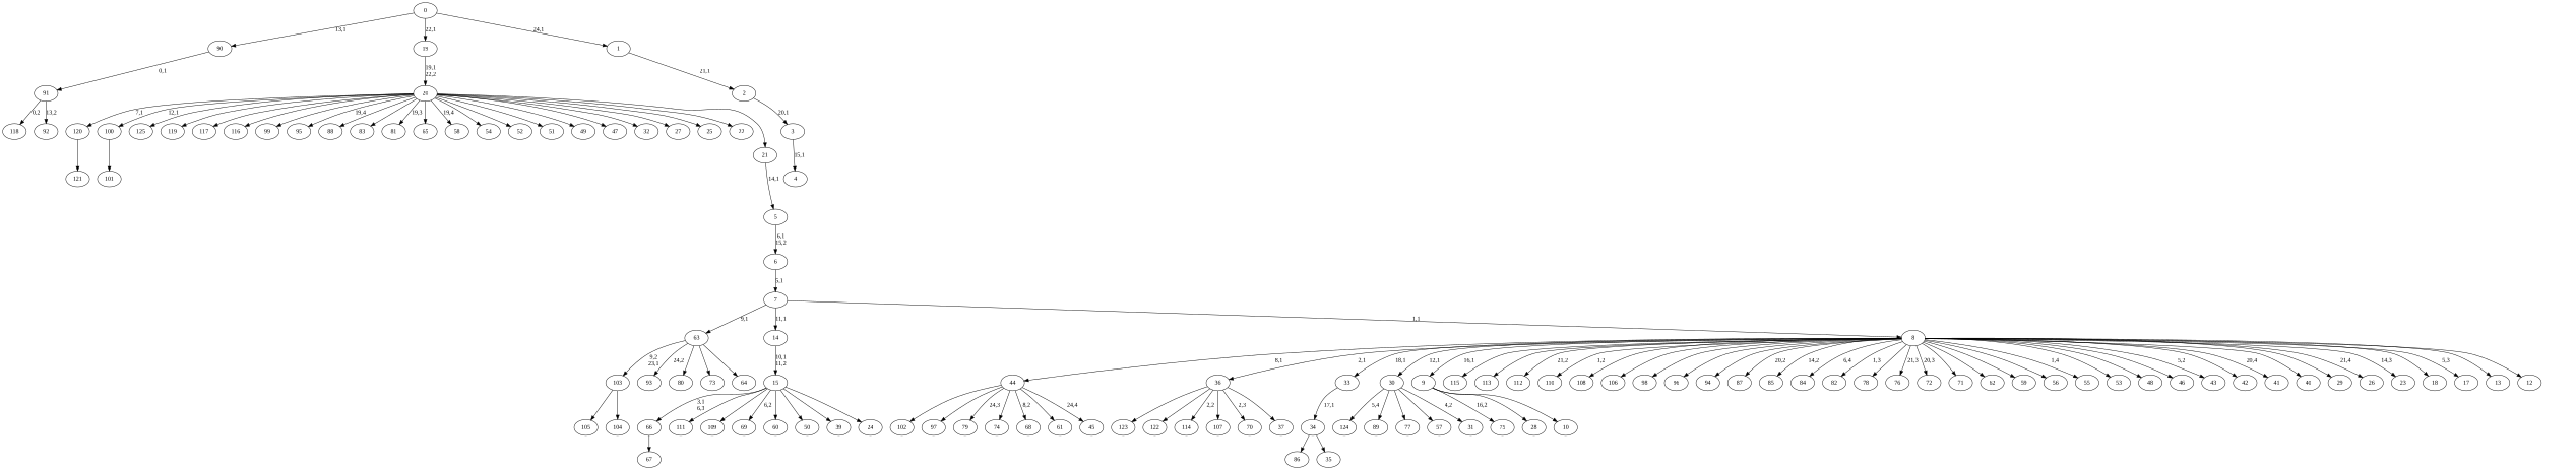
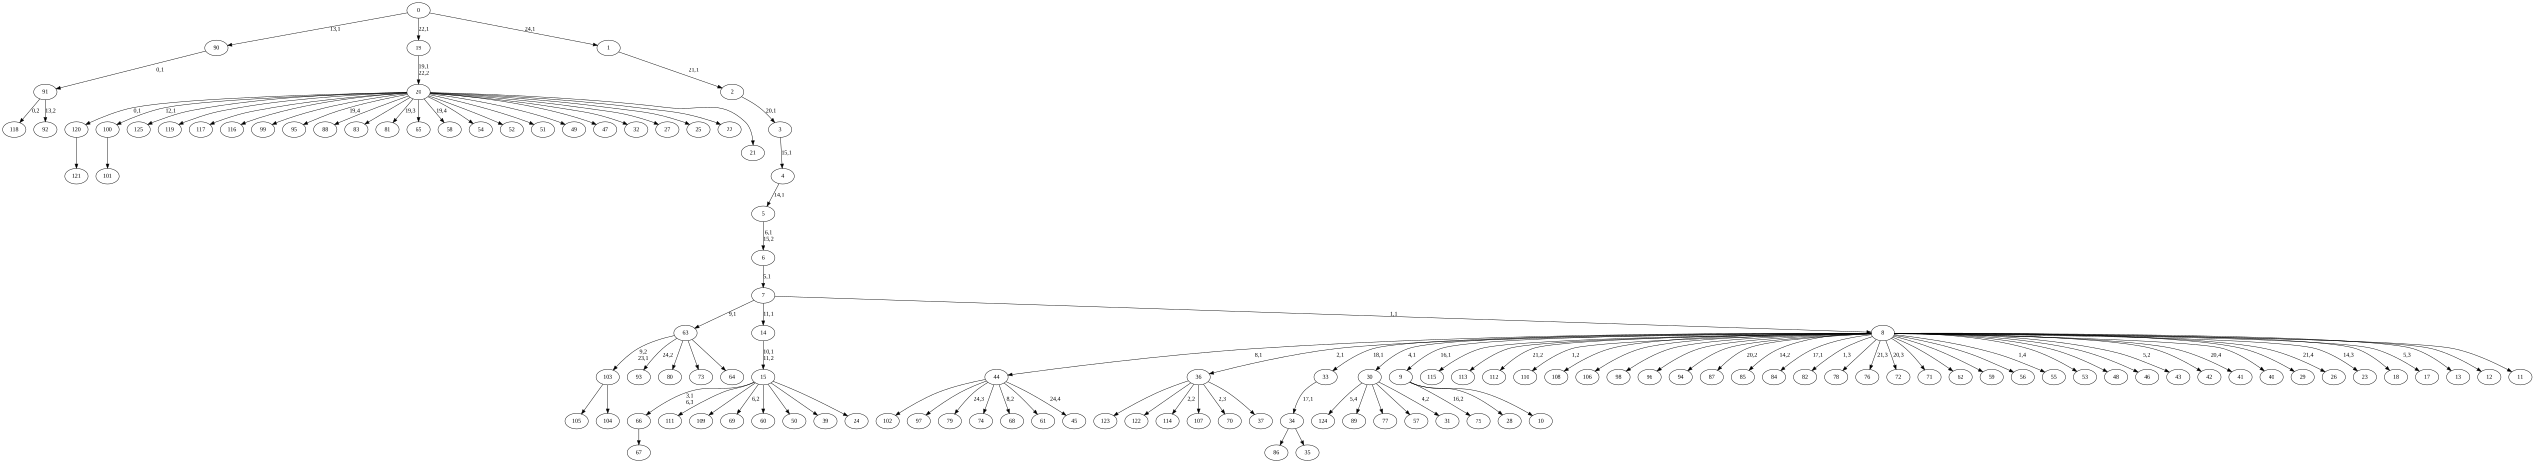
  digraph {
    fontname="Liberation Serif"
    node [fontname="Liberation Serif"]
    edge [fontname="Liberation Serif"]
    120
    121
    103
    105
    104
    100
    101
    91
    118
    92
    90
    66
    67
    63
    93
    80
    73
    64
    44
    102
    97
    79
    74
    68
    61
    45
    36
    123
    122
    114
    107
    70
    37
    34
    86
    35
    33
    30
    124
    89
    77
    57
    31
    20
    125
    119
    117
    116
    99
    95
    88
    83
    81
    65
    58
    54
    52
    51
    49
    47
    32
    27
    25
    22
    21
    19
    15
    111
    109
    69
    60
    50
    39
    24
    14
    9
    75
    28
    10
    8
    115
    113
    112
    110
    108
    106
    98
    96
    94
    87
    85
    84
    82
    78
    76
    72
    71
    62
    59
    56
    55
    53
    48
    46
    43
    42
    41
    40
    29
    26
    23
    18
    17
    13
    12
+   11
    7
    6
    5
    4
    3
    2
    1
    0
    120 -> 121
    103 -> 105
    103 -> 104
    100 -> 101
    91 -> 118 [label="0,2"]
    91 -> 92 [label="13,2"]
    90 -> 91 [label="0,1"]
    66 -> 67
    63 -> 103 [label="9,2\n23,1"]
    63 -> 93 [label="24,2"]
    63 -> 80
    63 -> 73
    63 -> 64
    44 -> 102
    44 -> 97
    44 -> 79 [label="24,3"]
    44 -> 74
    44 -> 68 [label="8,2"]
    44 -> 61
    44 -> 45 [label="24,4"]
    36 -> 123
    36 -> 122
    36 -> 114 [label="2,2"]
    36 -> 107
    36 -> 70 [label="2,3"]
    36 -> 37
    34 -> 86
    34 -> 35
    33 -> 34 [label="17,1"]
    30 -> 124 [label="5,4"]
    30 -> 89
    30 -> 77
    30 -> 57
    30 -> 31 [label="4,2"]
-   20 -> 120 [label="7,1"]
+   20 -> 120 [label="0,1"]
    20 -> 100 [label="12,1"]
    20 -> 125
    20 -> 119
    20 -> 117
    20 -> 116
    20 -> 99
    20 -> 95 [label="19,4"]
    20 -> 88
    20 -> 83
    20 -> 81 [label="19,3"]
    20 -> 65
    20 -> 58 [label="19,4"]
    20 -> 54
    20 -> 52
    20 -> 51
    20 -> 49
    20 -> 47
    20 -> 32
    20 -> 27
    20 -> 25
    20 -> 22
    20 -> 21
    19 -> 20 [label="19,1\n22,2"]
    15 -> 66 [label="3,1\n6,3"]
    15 -> 111
    15 -> 109
    15 -> 69 [label="6,2"]
    15 -> 60
    15 -> 50
    15 -> 39
    15 -> 24
    14 -> 15 [label="10,1\n11,2"]
    9 -> 75 [label="16,2"]
    9 -> 28
    9 -> 10
    8 -> 44 [label="8,1"]
    8 -> 36 [label="2,1"]
    8 -> 33 [label="18,1"]
-   8 -> 30 [label="12,1"]
+   8 -> 30 [label="4,1"]
    8 -> 9 [label="16,1"]
    8 -> 115
    8 -> 113
    8 -> 112 [label="21,2"]
    8 -> 110 [label="1,2"]
    8 -> 108
    8 -> 106
    8 -> 98
    8 -> 96
    8 -> 94
    8 -> 87 [label="20,2"]
    8 -> 85 [label="14,2"]
-   8 -> 84 [label="6,4"]
+   8 -> 84 [label="17,1"]
    8 -> 82 [label="1,3"]
    8 -> 78
    8 -> 76 [label="21,3"]
    8 -> 72 [label="20,3"]
    8 -> 71
    8 -> 62
    8 -> 59
    8 -> 56
    8 -> 55 [label="1,4"]
    8 -> 53
    8 -> 48
    8 -> 46
    8 -> 43 [label="5,2"]
    8 -> 42
    8 -> 41 [label="20,4"]
    8 -> 40
    8 -> 29
    8 -> 26 [label="21,4"]
    8 -> 23 [label="14,3"]
    8 -> 18
    8 -> 17 [label="5,3"]
    8 -> 13
    8 -> 12
+   8 -> 11
    7 -> 63 [label="9,1"]
    7 -> 14 [label="11,1"]
    7 -> 8 [label="1,1"]
    6 -> 7 [label="5,1"]
    5 -> 6 [label="6,1\n15,2"]
-   21 -> 5 [label="14,1"]
+   4 -> 5 [label="14,1"]
    3 -> 4 [label="15,1"]
    2 -> 3 [label="20,1"]
    1 -> 2 [label="21,1"]
    0 -> 90 [label="13,1"]
    0 -> 19 [label="22,1"]
    0 -> 1 [label="24,1"]
  }
